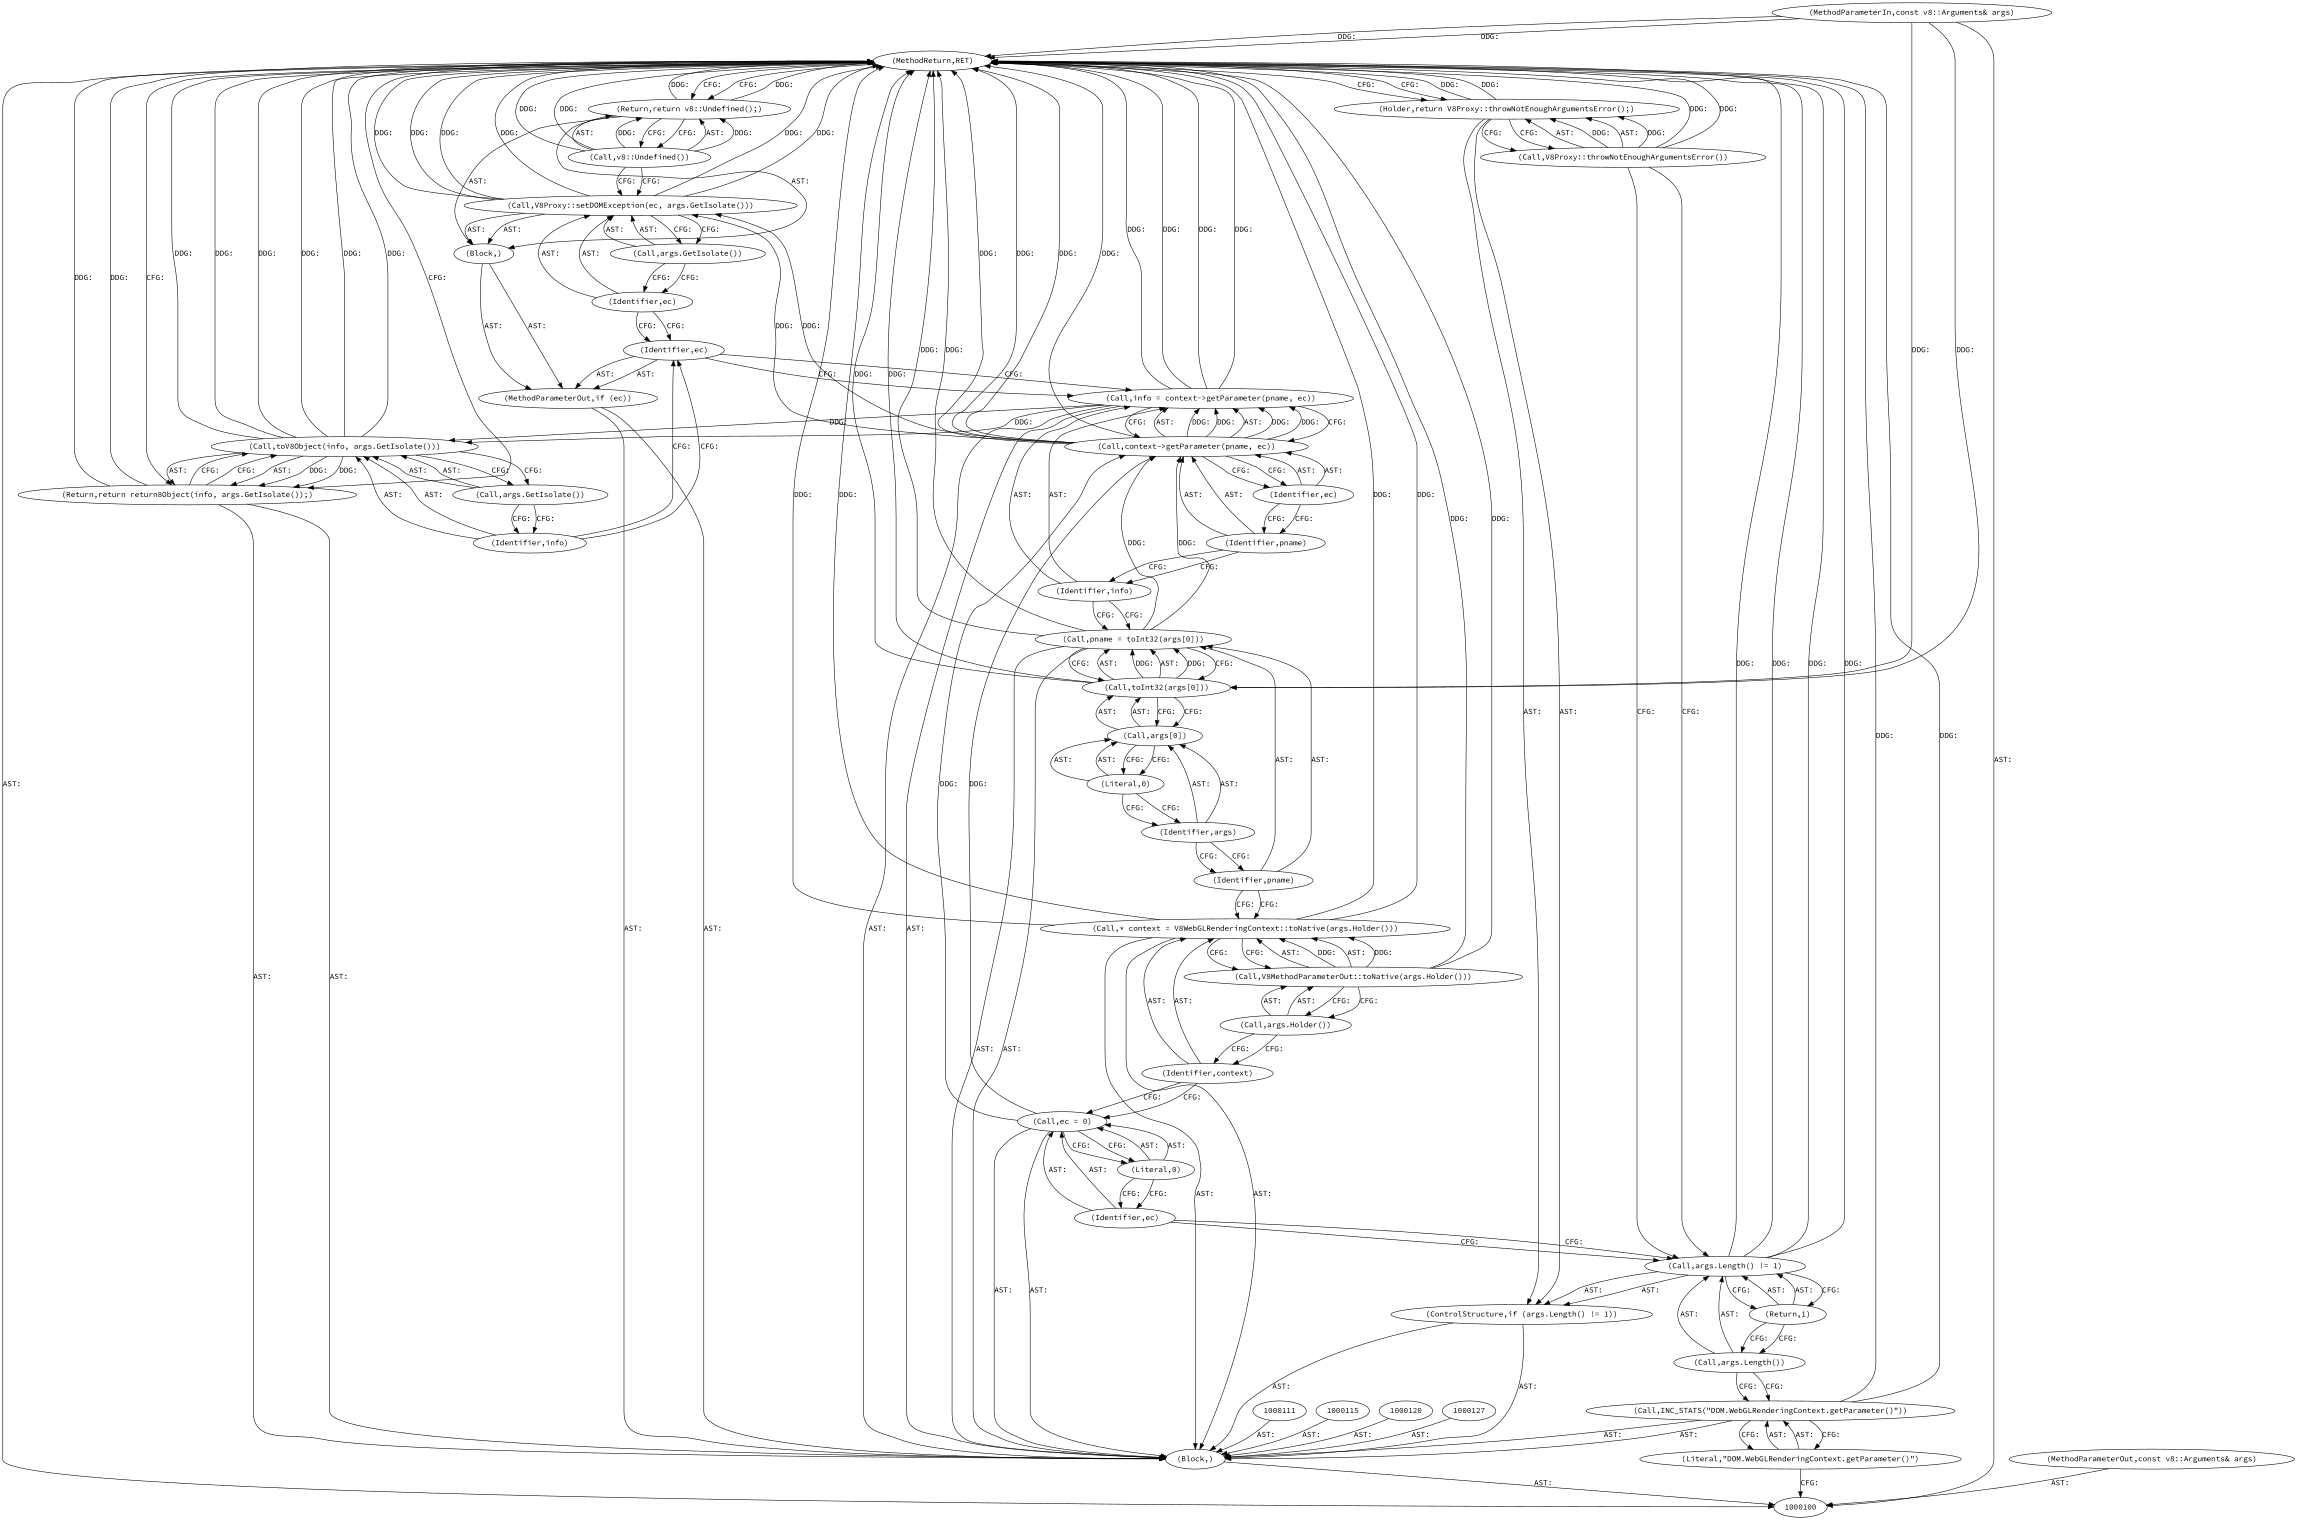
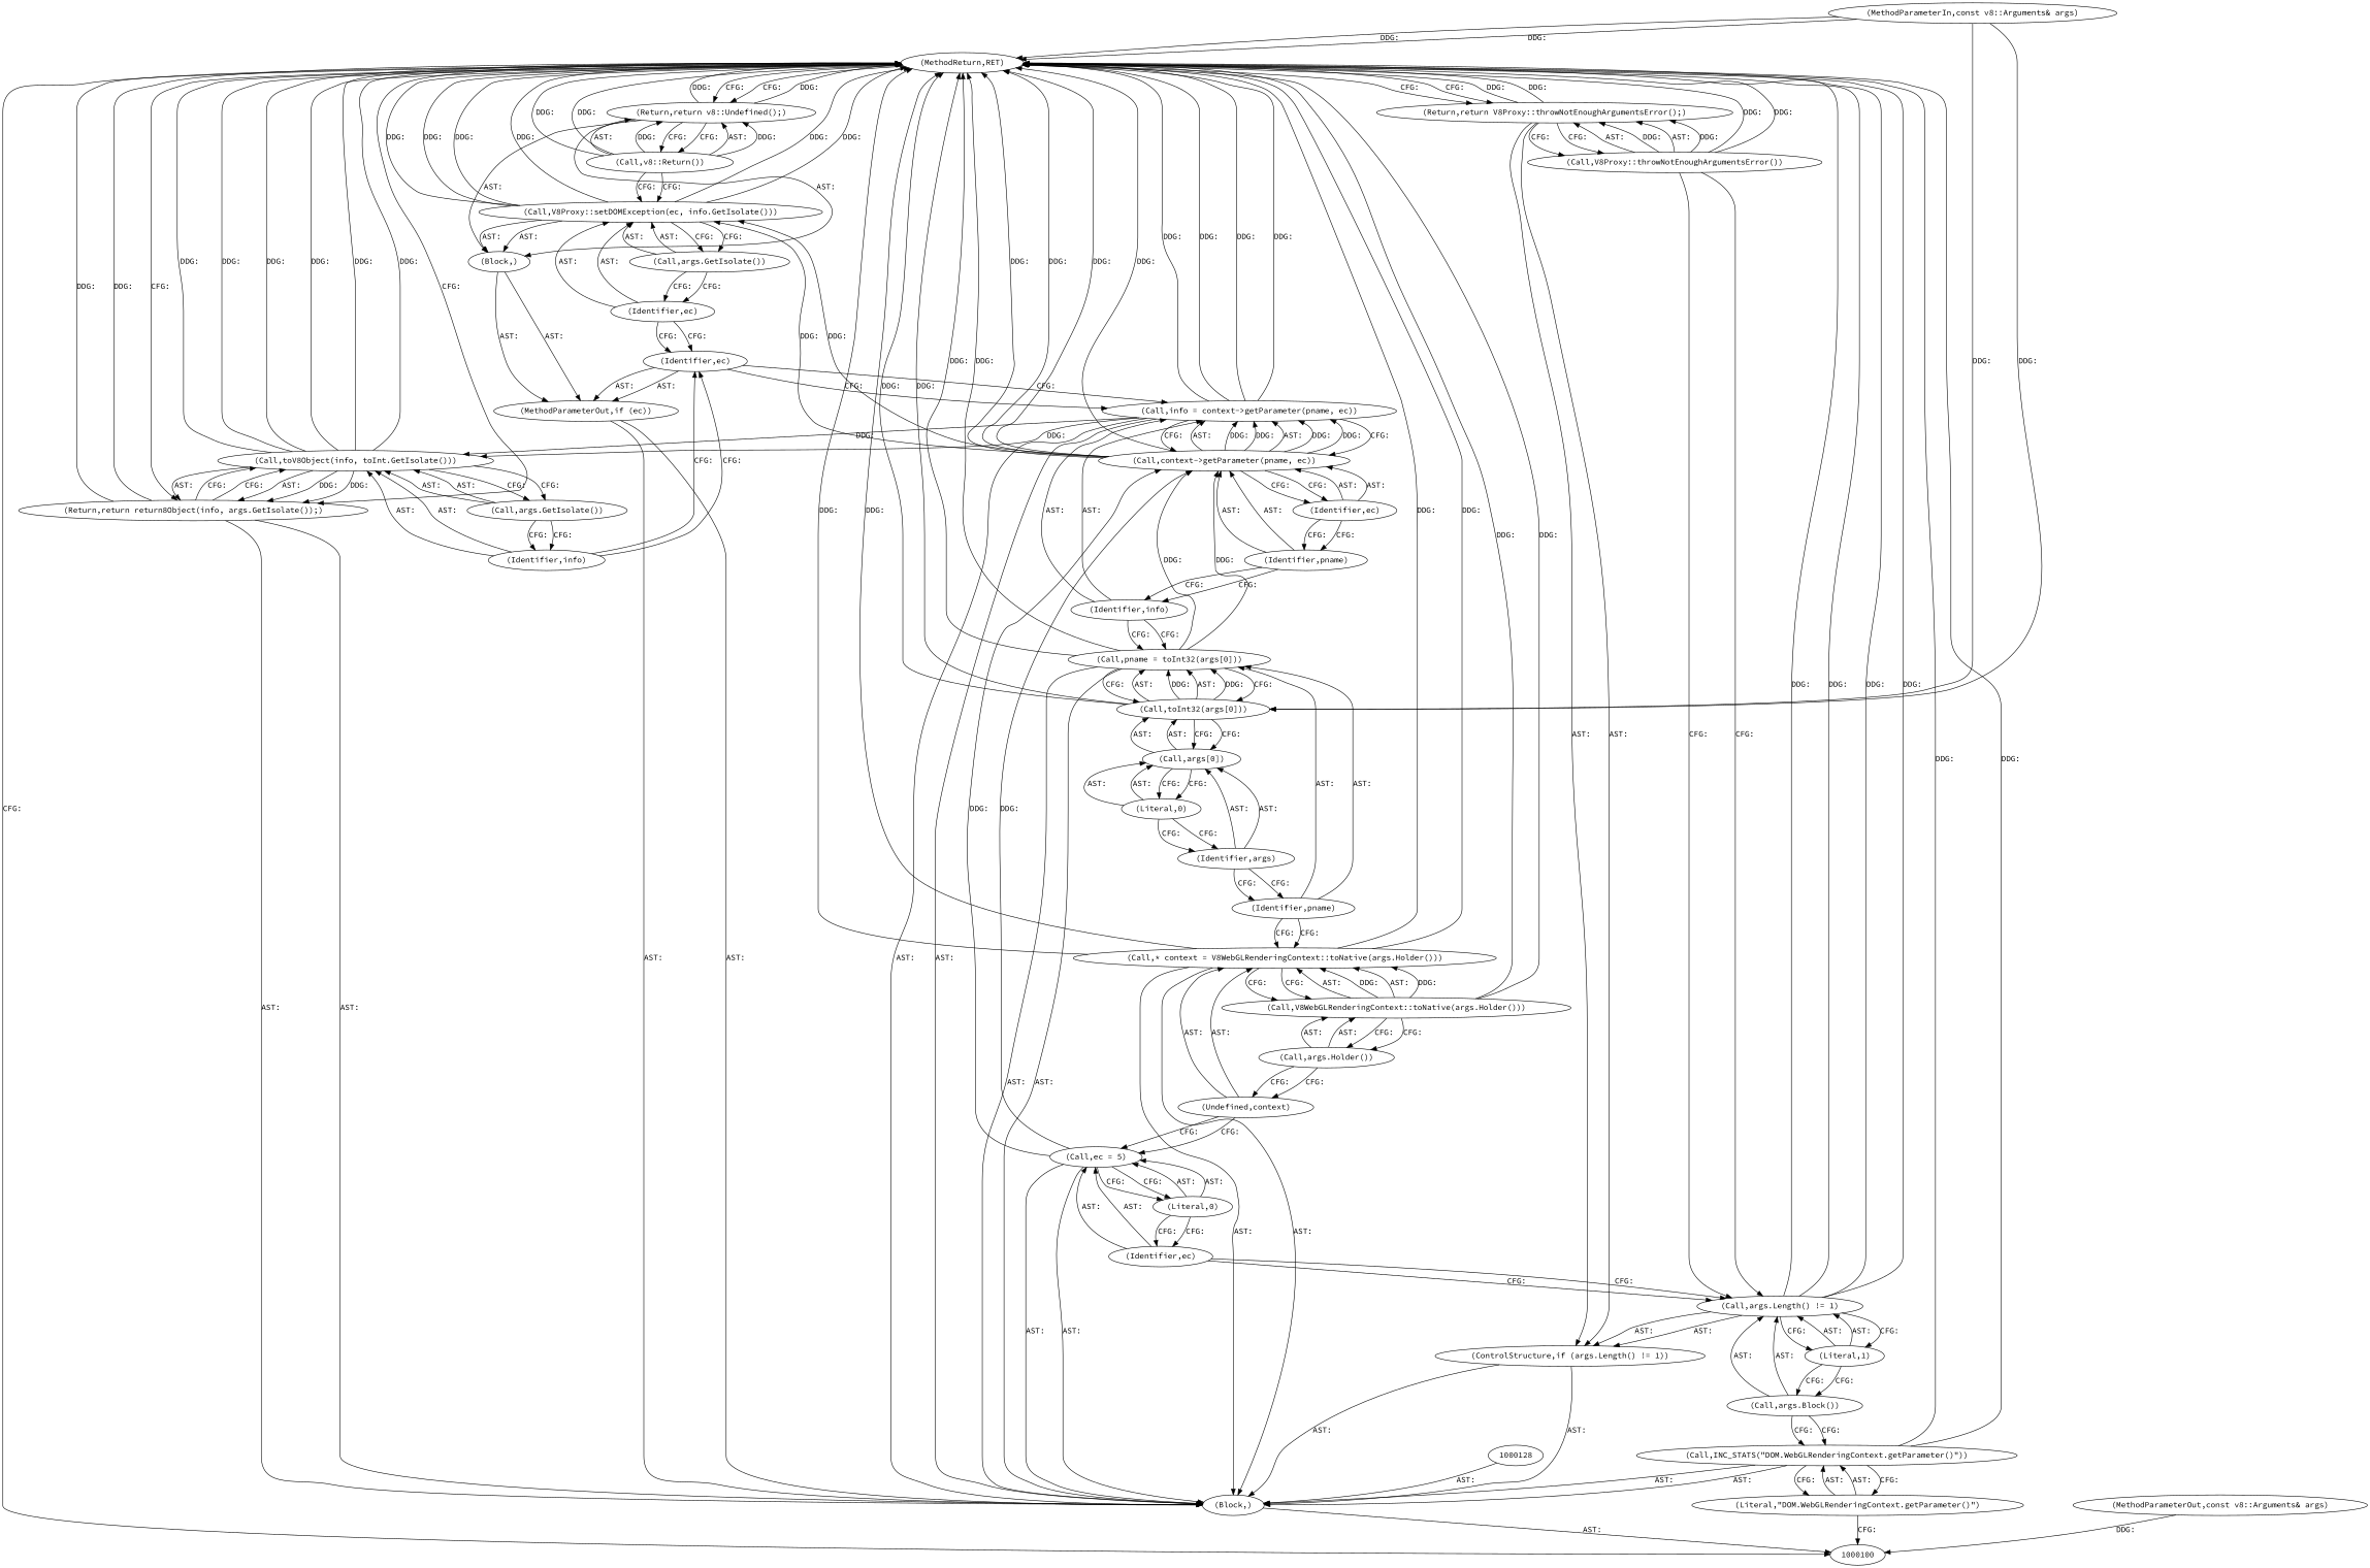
  digraph {
    fontname="Source Code Pro"
    node [fontname="Source Code Pro"]
    edge [fontname="Source Code Pro"]
    n1 [label="(MethodReturn,RET)"]
    n2 [label="(Return,return v8::Undefined();)"]
    n3 [label="(Return,return return8Object(info, args.GetIsolate());)"]
-   n4 [label="(Holder,return V8Proxy::throwNotEnoughArgumentsError();)"]
+   n4 [label="(Return,return V8Proxy::throwNotEnoughArgumentsError();)"]
    1000100
    n6 [label="(Block,)"]
-   n7 [label="(Call,v8::Undefined())"]
+   n7 [label="(Call,v8::Return())"]
    n8 [label="(Block,)"]
-   n9 [label="(Call,toV8Object(info, args.GetIsolate()))"]
+   n9 [label="(Call,toV8Object(info, toInt.GetIsolate()))"]
    n10 [label="(ControlStructure,if (args.Length() != 1))"]
    n11 [label="(Call,V8Proxy::throwNotEnoughArgumentsError())"]
    n12 [label="(MethodParameterIn,const v8::Arguments& args)"]
    n13 [label="(Call,toInt32(args[0]))"]
    n14 [label="(Call,pname = toInt32(args[0]))"]
    n15 [label="(Call,args[0])"]
    n16 [label="(MethodParameterOut,const v8::Arguments& args)"]
    n17 [label="(Call,context->getParameter(pname, ec))"]
    n18 [label="(Call,info = context->getParameter(pname, ec))"]
    n19 [label="(Identifier,ec)"]
-   n20 [label="(Call,V8Proxy::setDOMException(ec, args.GetIsolate()))"]
+   n20 [label="(Call,V8Proxy::setDOMException(ec, info.GetIsolate()))"]
    n21 [label="(Identifier,pname)"]
    n22 [label="(Call,* context = V8WebGLRenderingContext::toNative(args.Holder()))"]
-   n23 [label="(Call,V8MethodParameterOut::toNative(args.Holder()))"]
+   n23 [label="(Call,V8WebGLRenderingContext::toNative(args.Holder()))"]
    n24 [label="(Literal,0)"]
    n25 [label="(Identifier,args)"]
    n26 [label="(Call,args.GetIsolate())"]
    n27 [label="(Identifier,info)"]
    n28 [label="(Identifier,pname)"]
    n29 [label="(Call,args.GetIsolate())"]
    n30 [label="(MethodParameterOut,if (ec))"]
    n31 [label="(Identifier,ec)"]
    n32 [label="(Identifier,ec)"]
    n33 [label="(Identifier,info)"]
    n34 [label="(Literal,\"DOM.WebGLRenderingContext.getParameter()\")"]
    n35 [label="(Call,INC_STATS(\"DOM.WebGLRenderingContext.getParameter()\"))"]
-   n36 [label="(Return,1)"]
+   n36 [label="(Literal,1)"]
    n37 [label="(Call,args.Length() != 1)"]
-   n38 [label="(Call,args.Length())"]
-   n39 [label="(Call,ec = 0)"]
+   n38 [label="(Call,args.Block())"]
+   n39 [label="(Call,ec = 5)"]
    n40 [label="(Literal,0)"]
    n41 [label="(Identifier,ec)"]
    n42 [label="(Call,args.Holder())"]
-   n43 [label="(Identifier,context)"]
-   1000111
-   1000115
-   1000120
-   1000127
+   n43 [label="(Undefined,context)"]
+   1000127 [label=1000128]
    n1 -> n2 [label="CFG: "]
    n1 -> n2 [label="CFG: "]
    n1 -> n3 [label="CFG: "]
    n1 -> n3 [label="CFG: "]
    n1 -> n4 [label="CFG: "]
    n1 -> n4 [label="CFG: "]
-   n1 -> 1000100 [label="AST: "]
+   n1 -> 1000100 [label="CFG: "]
    n2 -> n1 [label="DDG: "]
    n2 -> n1 [label="DDG: "]
    n2 -> n6 [label="AST: "]
    n2 -> n6 [label="AST: "]
    n2 -> n7 [label="CFG: "]
    n2 -> n7 [label="CFG: "]
    n3 -> n1 [label="DDG: "]
    n3 -> n1 [label="DDG: "]
    n3 -> n8 [label="AST: "]
    n3 -> n8 [label="AST: "]
    n3 -> n9 [label="CFG: "]
    n3 -> n9 [label="CFG: "]
    n4 -> n1 [label="DDG: "]
    n4 -> n1 [label="DDG: "]
    n4 -> n10 [label="AST: "]
    n4 -> n10 [label="AST: "]
    n4 -> n11 [label="CFG: "]
    n4 -> n11 [label="CFG: "]
    n6 -> n30 [label="AST: "]
    n6 -> n30 [label="AST: "]
    n7 -> n1 [label="DDG: "]
    n7 -> n1 [label="DDG: "]
    n7 -> n2 [label="AST: "]
    n7 -> n2 [label="DDG: "]
    n7 -> n2 [label="AST: "]
    n7 -> n2 [label="DDG: "]
    n7 -> n20 [label="CFG: "]
    n7 -> n20 [label="CFG: "]
    n8 -> 1000100 [label="AST: "]
    n9 -> n1 [label="DDG: "]
    n9 -> n1 [label="DDG: "]
    n9 -> n1 [label="DDG: "]
    n9 -> n1 [label="DDG: "]
    n9 -> n1 [label="DDG: "]
    n9 -> n1 [label="DDG: "]
    n9 -> n3 [label="AST: "]
    n9 -> n3 [label="DDG: "]
    n9 -> n3 [label="AST: "]
    n9 -> n3 [label="DDG: "]
    n9 -> n26 [label="CFG: "]
    n9 -> n26 [label="CFG: "]
    n10 -> n8 [label="AST: "]
    n10 -> n8 [label="AST: "]
    n11 -> n1 [label="DDG: "]
    n11 -> n1 [label="DDG: "]
    n11 -> n4 [label="AST: "]
    n11 -> n4 [label="DDG: "]
    n11 -> n4 [label="AST: "]
    n11 -> n4 [label="DDG: "]
    n11 -> n37 [label="CFG: "]
    n11 -> n37 [label="CFG: "]
    n12 -> n1 [label="DDG: "]
    n12 -> n1 [label="DDG: "]
-   n12 -> 1000100 [label="AST: "]
    n12 -> n13 [label="DDG: "]
    n12 -> n13 [label="DDG: "]
    n13 -> n1 [label="DDG: "]
    n13 -> n1 [label="DDG: "]
    n13 -> n14 [label="AST: "]
    n13 -> n14 [label="DDG: "]
    n13 -> n14 [label="AST: "]
    n13 -> n14 [label="DDG: "]
    n13 -> n15 [label="CFG: "]
    n13 -> n15 [label="CFG: "]
    n14 -> n1 [label="DDG: "]
    n14 -> n1 [label="DDG: "]
    n14 -> n8 [label="AST: "]
    n14 -> n8 [label="AST: "]
    n14 -> n13 [label="CFG: "]
    n14 -> n13 [label="CFG: "]
    n14 -> n17 [label="DDG: "]
    n14 -> n17 [label="DDG: "]
    n15 -> n13 [label="AST: "]
    n15 -> n13 [label="AST: "]
    n15 -> n24 [label="CFG: "]
    n15 -> n24 [label="CFG: "]
-   n16 -> 1000100 [label="AST: "]
+   n16 -> 1000100 [label="DDG: "]
    n17 -> n1 [label="DDG: "]
    n17 -> n1 [label="DDG: "]
    n17 -> n1 [label="DDG: "]
    n17 -> n1 [label="DDG: "]
    n17 -> n18 [label="AST: "]
    n17 -> n18 [label="DDG: "]
    n17 -> n18 [label="DDG: "]
    n17 -> n18 [label="AST: "]
    n17 -> n18 [label="DDG: "]
    n17 -> n18 [label="DDG: "]
    n17 -> n19 [label="CFG: "]
    n17 -> n19 [label="CFG: "]
    n17 -> n20 [label="DDG: "]
    n17 -> n20 [label="DDG: "]
    n18 -> n1 [label="DDG: "]
    n18 -> n1 [label="DDG: "]
    n18 -> n1 [label="DDG: "]
    n18 -> n1 [label="DDG: "]
    n18 -> n8 [label="AST: "]
    n18 -> n8 [label="AST: "]
    n18 -> n9 [label="DDG: "]
    n18 -> n9 [label="DDG: "]
    n18 -> n17 [label="CFG: "]
    n18 -> n17 [label="CFG: "]
    n19 -> n17 [label="AST: "]
    n19 -> n17 [label="AST: "]
    n19 -> n28 [label="CFG: "]
    n19 -> n28 [label="CFG: "]
    n20 -> n1 [label="DDG: "]
    n20 -> n1 [label="DDG: "]
    n20 -> n1 [label="DDG: "]
    n20 -> n1 [label="DDG: "]
    n20 -> n1 [label="DDG: "]
    n20 -> n1 [label="DDG: "]
    n20 -> n6 [label="AST: "]
    n20 -> n6 [label="AST: "]
    n20 -> n29 [label="CFG: "]
    n20 -> n29 [label="CFG: "]
    n21 -> n14 [label="AST: "]
    n21 -> n14 [label="AST: "]
    n21 -> n22 [label="CFG: "]
    n21 -> n22 [label="CFG: "]
    n22 -> n1 [label="DDG: "]
    n22 -> n1 [label="DDG: "]
    n22 -> n1 [label="DDG: "]
    n22 -> n1 [label="DDG: "]
    n22 -> n8 [label="AST: "]
    n22 -> n8 [label="AST: "]
    n22 -> n23 [label="CFG: "]
    n22 -> n23 [label="CFG: "]
    n23 -> n1 [label="DDG: "]
    n23 -> n1 [label="DDG: "]
    n23 -> n22 [label="AST: "]
    n23 -> n22 [label="DDG: "]
    n23 -> n22 [label="AST: "]
    n23 -> n22 [label="DDG: "]
    n23 -> n42 [label="CFG: "]
    n23 -> n42 [label="CFG: "]
    n24 -> n15 [label="AST: "]
    n24 -> n15 [label="AST: "]
    n24 -> n25 [label="CFG: "]
    n24 -> n25 [label="CFG: "]
    n25 -> n15 [label="AST: "]
    n25 -> n15 [label="AST: "]
    n25 -> n21 [label="CFG: "]
    n25 -> n21 [label="CFG: "]
    n26 -> n9 [label="AST: "]
    n26 -> n9 [label="AST: "]
    n26 -> n33 [label="CFG: "]
    n26 -> n33 [label="CFG: "]
    n27 -> n14 [label="CFG: "]
    n27 -> n14 [label="CFG: "]
    n27 -> n18 [label="AST: "]
    n27 -> n18 [label="AST: "]
    n28 -> n17 [label="AST: "]
    n28 -> n17 [label="AST: "]
    n28 -> n27 [label="CFG: "]
    n28 -> n27 [label="CFG: "]
    n29 -> n20 [label="AST: "]
    n29 -> n20 [label="AST: "]
    n29 -> n32 [label="CFG: "]
    n29 -> n32 [label="CFG: "]
    n30 -> n8 [label="AST: "]
    n30 -> n8 [label="AST: "]
    n31 -> n18 [label="CFG: "]
    n31 -> n18 [label="CFG: "]
    n31 -> n30 [label="AST: "]
    n31 -> n30 [label="AST: "]
    n32 -> n20 [label="AST: "]
    n32 -> n20 [label="AST: "]
    n32 -> n31 [label="CFG: "]
    n32 -> n31 [label="CFG: "]
    n33 -> n9 [label="AST: "]
    n33 -> n9 [label="AST: "]
    n33 -> n31 [label="CFG: "]
    n33 -> n31 [label="CFG: "]
    n34 -> 1000100 [label="CFG: "]
    n34 -> n35 [label="AST: "]
    n34 -> n35 [label="AST: "]
    n35 -> n1 [label="DDG: "]
    n35 -> n1 [label="DDG: "]
    n35 -> n8 [label="AST: "]
    n35 -> n8 [label="AST: "]
    n35 -> n34 [label="CFG: "]
    n35 -> n34 [label="CFG: "]
    n36 -> n37 [label="AST: "]
    n36 -> n37 [label="AST: "]
    n36 -> n38 [label="CFG: "]
    n36 -> n38 [label="CFG: "]
    n37 -> n1 [label="DDG: "]
    n37 -> n1 [label="DDG: "]
    n37 -> n1 [label="DDG: "]
    n37 -> n1 [label="DDG: "]
    n37 -> n10 [label="AST: "]
    n37 -> n10 [label="AST: "]
    n37 -> n36 [label="CFG: "]
    n37 -> n36 [label="CFG: "]
    n38 -> n35 [label="CFG: "]
    n38 -> n35 [label="CFG: "]
    n38 -> n37 [label="AST: "]
    n38 -> n37 [label="AST: "]
    n39 -> n8 [label="AST: "]
    n39 -> n8 [label="AST: "]
    n39 -> n17 [label="DDG: "]
    n39 -> n17 [label="DDG: "]
    n39 -> n40 [label="CFG: "]
    n39 -> n40 [label="CFG: "]
    n40 -> n39 [label="AST: "]
    n40 -> n39 [label="AST: "]
    n40 -> n41 [label="CFG: "]
    n40 -> n41 [label="CFG: "]
    n41 -> n37 [label="CFG: "]
    n41 -> n37 [label="CFG: "]
    n41 -> n39 [label="AST: "]
    n41 -> n39 [label="AST: "]
    n42 -> n23 [label="AST: "]
    n42 -> n23 [label="AST: "]
    n42 -> n43 [label="CFG: "]
    n42 -> n43 [label="CFG: "]
    n43 -> n22 [label="AST: "]
    n43 -> n22 [label="AST: "]
    n43 -> n39 [label="CFG: "]
    n43 -> n39 [label="CFG: "]
-   1000111 -> n8 [label="AST: "]
-   1000115 -> n8 [label="AST: "]
-   1000120 -> n8 [label="AST: "]
    1000127 -> n8 [label="AST: "]
  }
